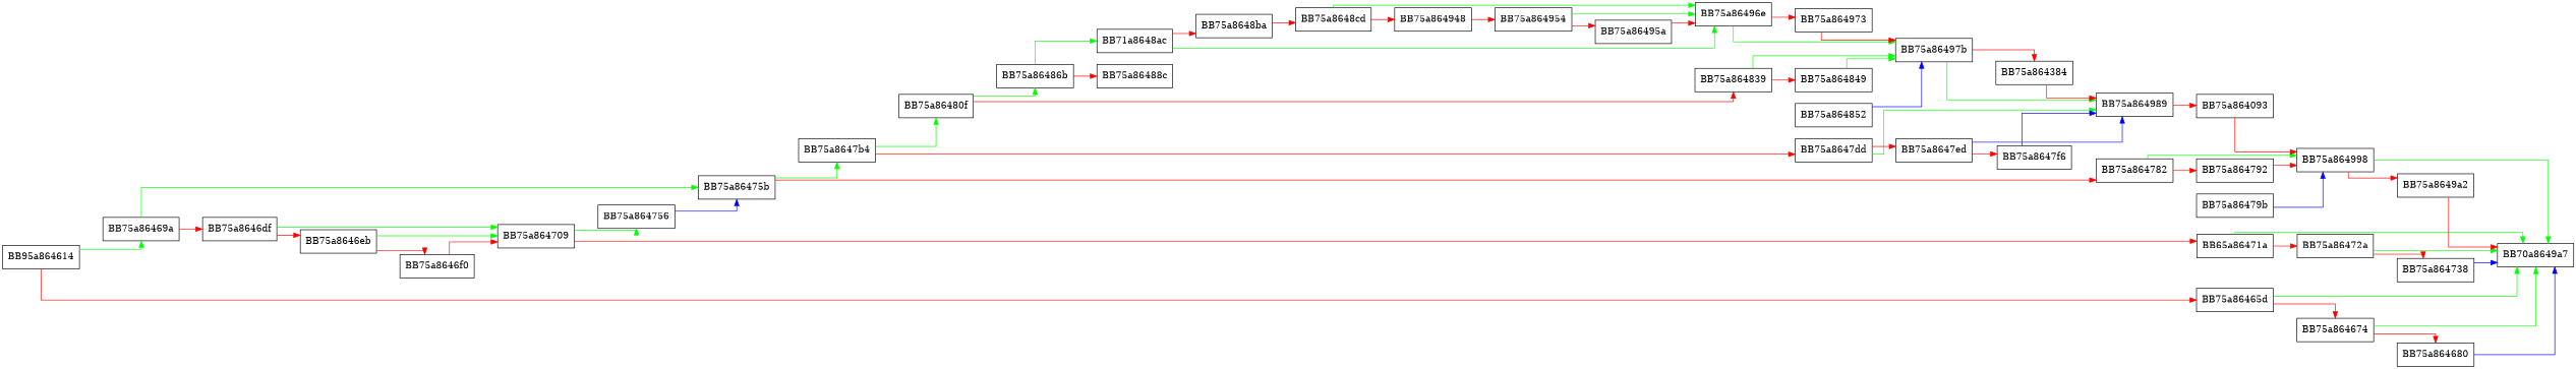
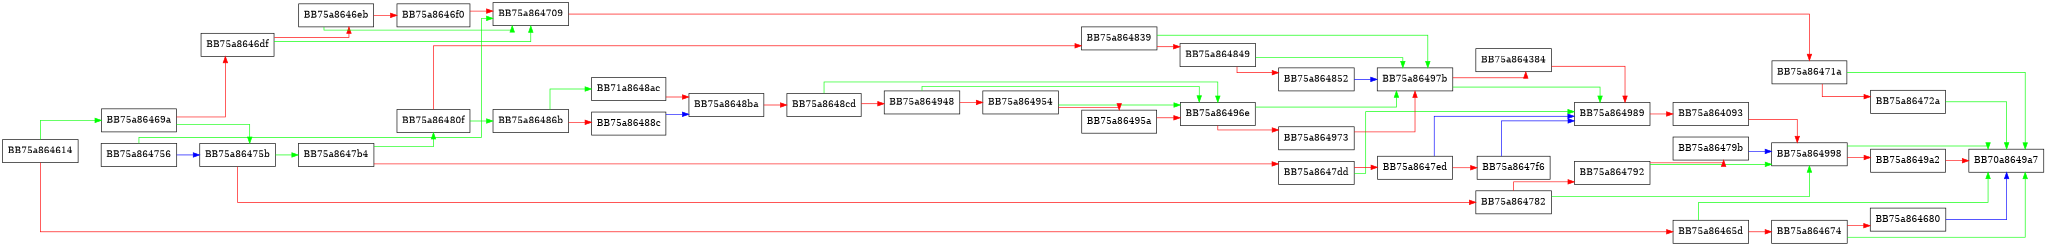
  digraph {
    rankdir=LR
    splines=ortho
    node [shape=box]
    edge [color=red]
-   BB75a864614 [label=BB95a864614]
+   BB75a864614
    BB75a86469a
    BB75a86465d
    BB75a86475b
    BB75a8646df
    n6 [label=BB70a8649a7]
    BB75a864674
    BB75a8647b4
    BB75a864782
    BB75a864709
    BB75a8646eb
    BB75a864680
    BB75a86480f
    BB75a8647dd
    BB75a864998
    BB75a864792
    BB75a864756
-   BB75a86471a [label=BB65a86471a]
+   BB75a86471a
    BB75a8646f0
    BB75a86472a
-   BB75a864738
    BB75a86486b
    BB75a864839
    BB75a864989
    BB75a8647ed
    BB75a8649a2
    BB75a86479b
    n28 [label=BB71a8648ac]
    BB75a86488c
    BB75a86497b
    BB75a864849
    n32 [label=BB75a864093]
    BB75a8647f6
    BB75a8648ba
    n35 [label=BB75a864384]
    BB75a864852
    BB75a8648cd
    BB75a86496e
    BB75a864973
    BB75a864948
    BB75a864954
    BB75a86495a
    BB75a864614 -> BB75a86469a [color=green]
    BB75a864614 -> BB75a86465d
    BB75a86469a -> BB75a86475b [color=green]
    BB75a86469a -> BB75a8646df
    BB75a86465d -> n6 [color=green]
    BB75a86465d -> BB75a864674
    BB75a86475b -> BB75a8647b4 [color=green]
    BB75a86475b -> BB75a864782
    BB75a8646df -> BB75a864709 [color=green]
    BB75a8646df -> BB75a8646eb
    BB75a864674 -> n6 [color=green]
    BB75a864674 -> BB75a864680
    BB75a8647b4 -> BB75a86480f [color=green]
    BB75a8647b4 -> BB75a8647dd
    BB75a864782 -> BB75a864998 [color=green]
    BB75a864782 -> BB75a864792
-   BB75a864709 -> BB75a864756 [color=green]
+   BB75a864756 -> BB75a864709 [color=green]
    BB75a864709 -> BB75a86471a
    BB75a8646eb -> BB75a864709 [color=green]
    BB75a8646eb -> BB75a8646f0
    BB75a864680 -> n6 [color=blue]
    BB75a86480f -> BB75a86486b [color=green]
    BB75a86480f -> BB75a864839
    BB75a8647dd -> BB75a864989 [color=green]
    BB75a8647dd -> BB75a8647ed
    BB75a864998 -> n6 [color=green]
    BB75a864998 -> BB75a8649a2
-   BB75a864792 -> BB75a864998
+   BB75a864792 -> BB75a864998 [color=green]
+   BB75a864792 -> BB75a86479b
    BB75a864756 -> BB75a86475b [color=blue]
    BB75a86471a -> n6 [color=green]
    BB75a86471a -> BB75a86472a
    BB75a8646f0 -> BB75a864709
    BB75a86472a -> n6 [color=green]
-   BB75a86472a -> BB75a864738
-   BB75a864738 -> n6 [color=blue]
    BB75a86486b -> n28 [color=green]
    BB75a86486b -> BB75a86488c
    BB75a864839 -> BB75a86497b [color=green]
    BB75a864839 -> BB75a864849
    BB75a864989 -> n32
    BB75a8647ed -> BB75a864989 [color=blue]
    BB75a8647ed -> BB75a8647f6
    BB75a8649a2 -> n6
    BB75a86479b -> BB75a864998 [color=blue]
    n28 -> BB75a8648ba
+   BB75a86488c -> BB75a8648ba [color=blue]
    BB75a86497b -> BB75a864989 [color=green]
    BB75a86497b -> n35
    BB75a864849 -> BB75a86497b [color=green]
+   BB75a864849 -> BB75a864852
    n32 -> BB75a864998
    BB75a8647f6 -> BB75a864989 [color=blue]
    BB75a8648ba -> BB75a8648cd
    n35 -> BB75a864989
    BB75a864852 -> BB75a86497b [color=blue]
    BB75a8648cd -> BB75a86496e [color=green]
    BB75a8648cd -> BB75a864948
    BB75a86496e -> BB75a86497b [color=green]
    BB75a86496e -> BB75a864973
    BB75a864973 -> BB75a86497b
-   n28 -> BB75a86496e [color=green]
+   BB75a864948 -> BB75a86496e [color=green]
    BB75a864948 -> BB75a864954
    BB75a864954 -> BB75a86496e [color=green]
    BB75a864954 -> BB75a86495a
    BB75a86495a -> BB75a86496e
  }
